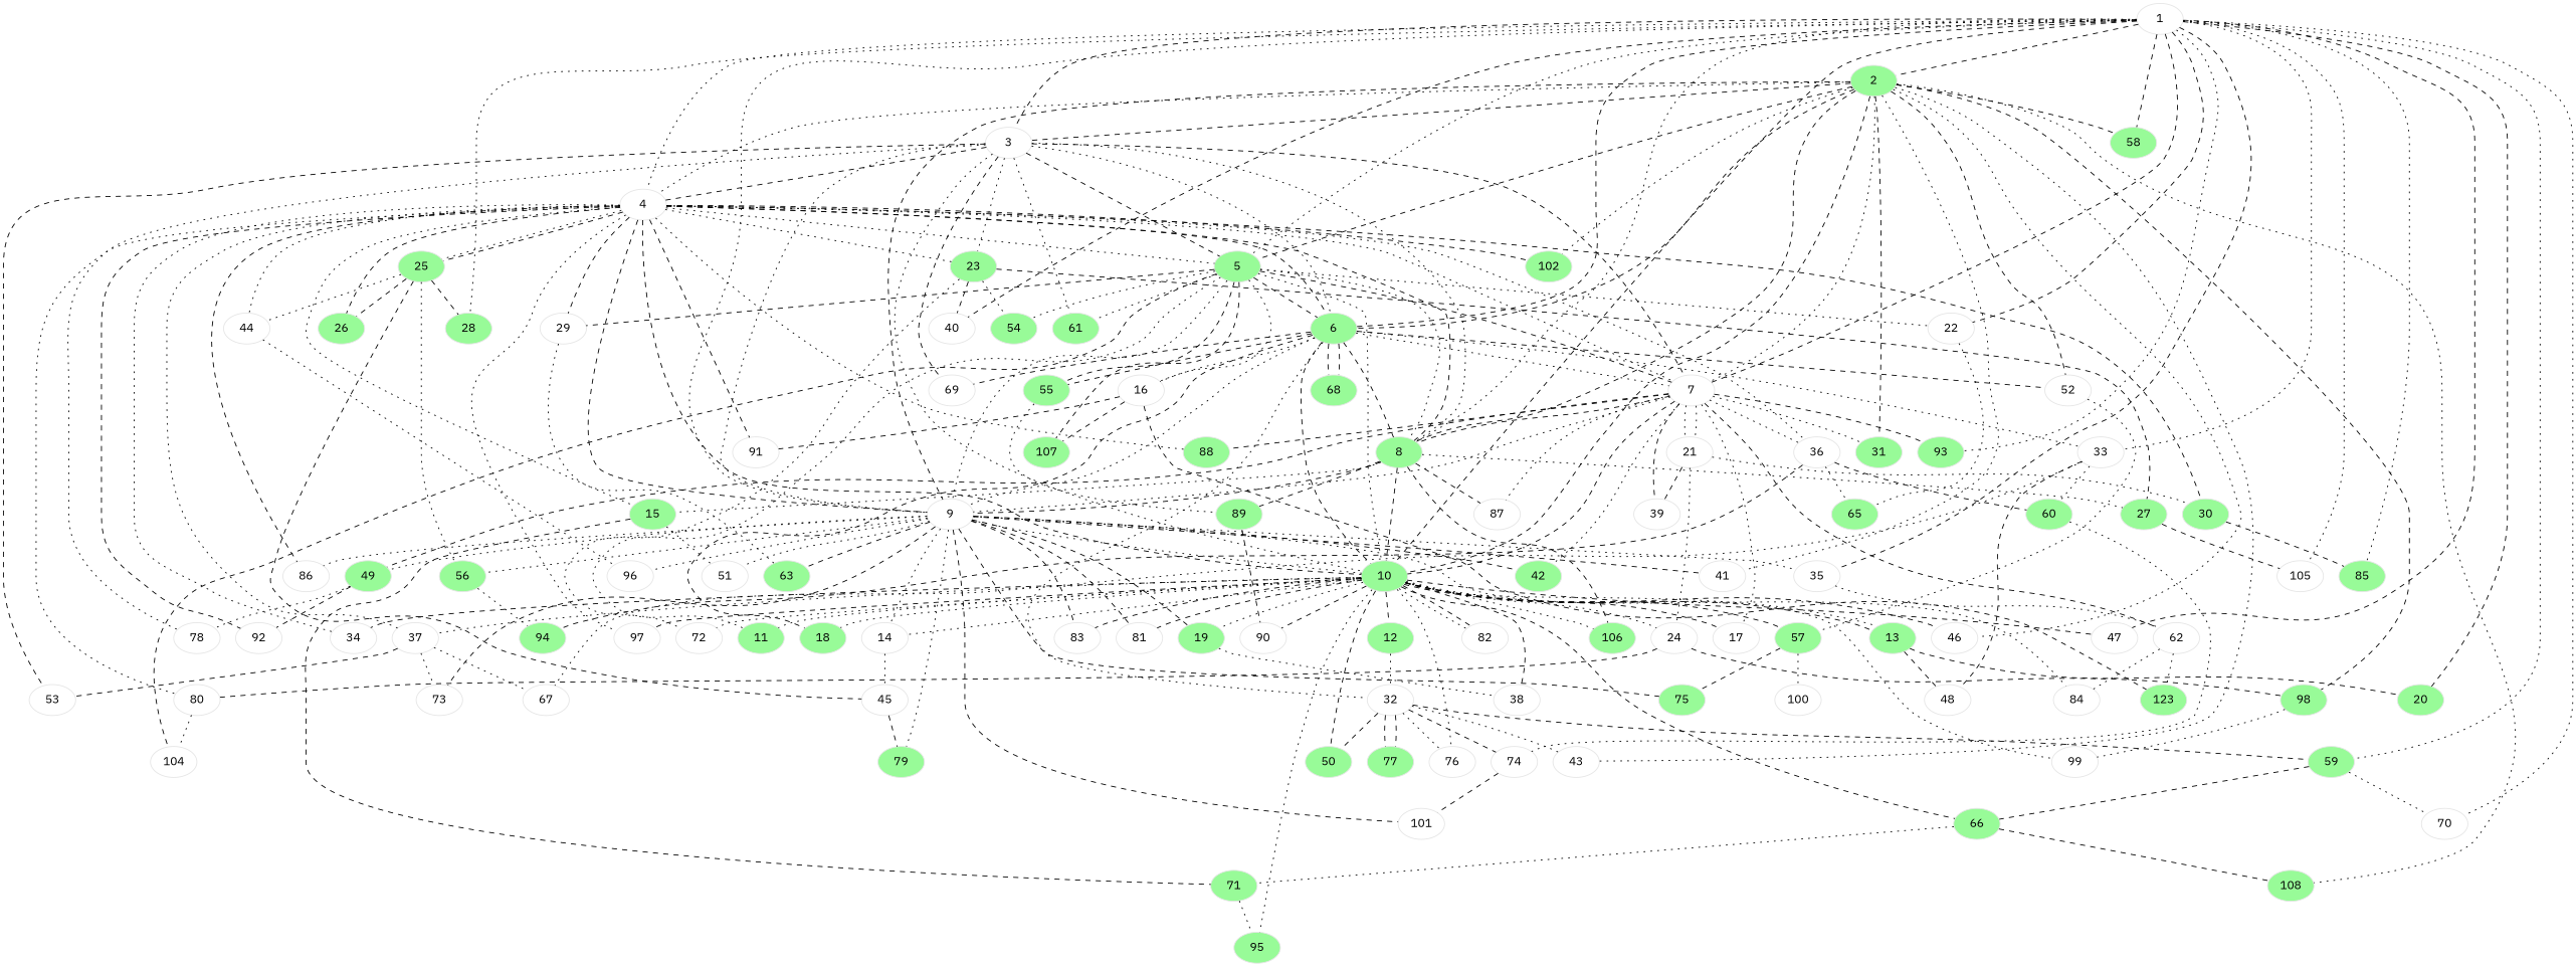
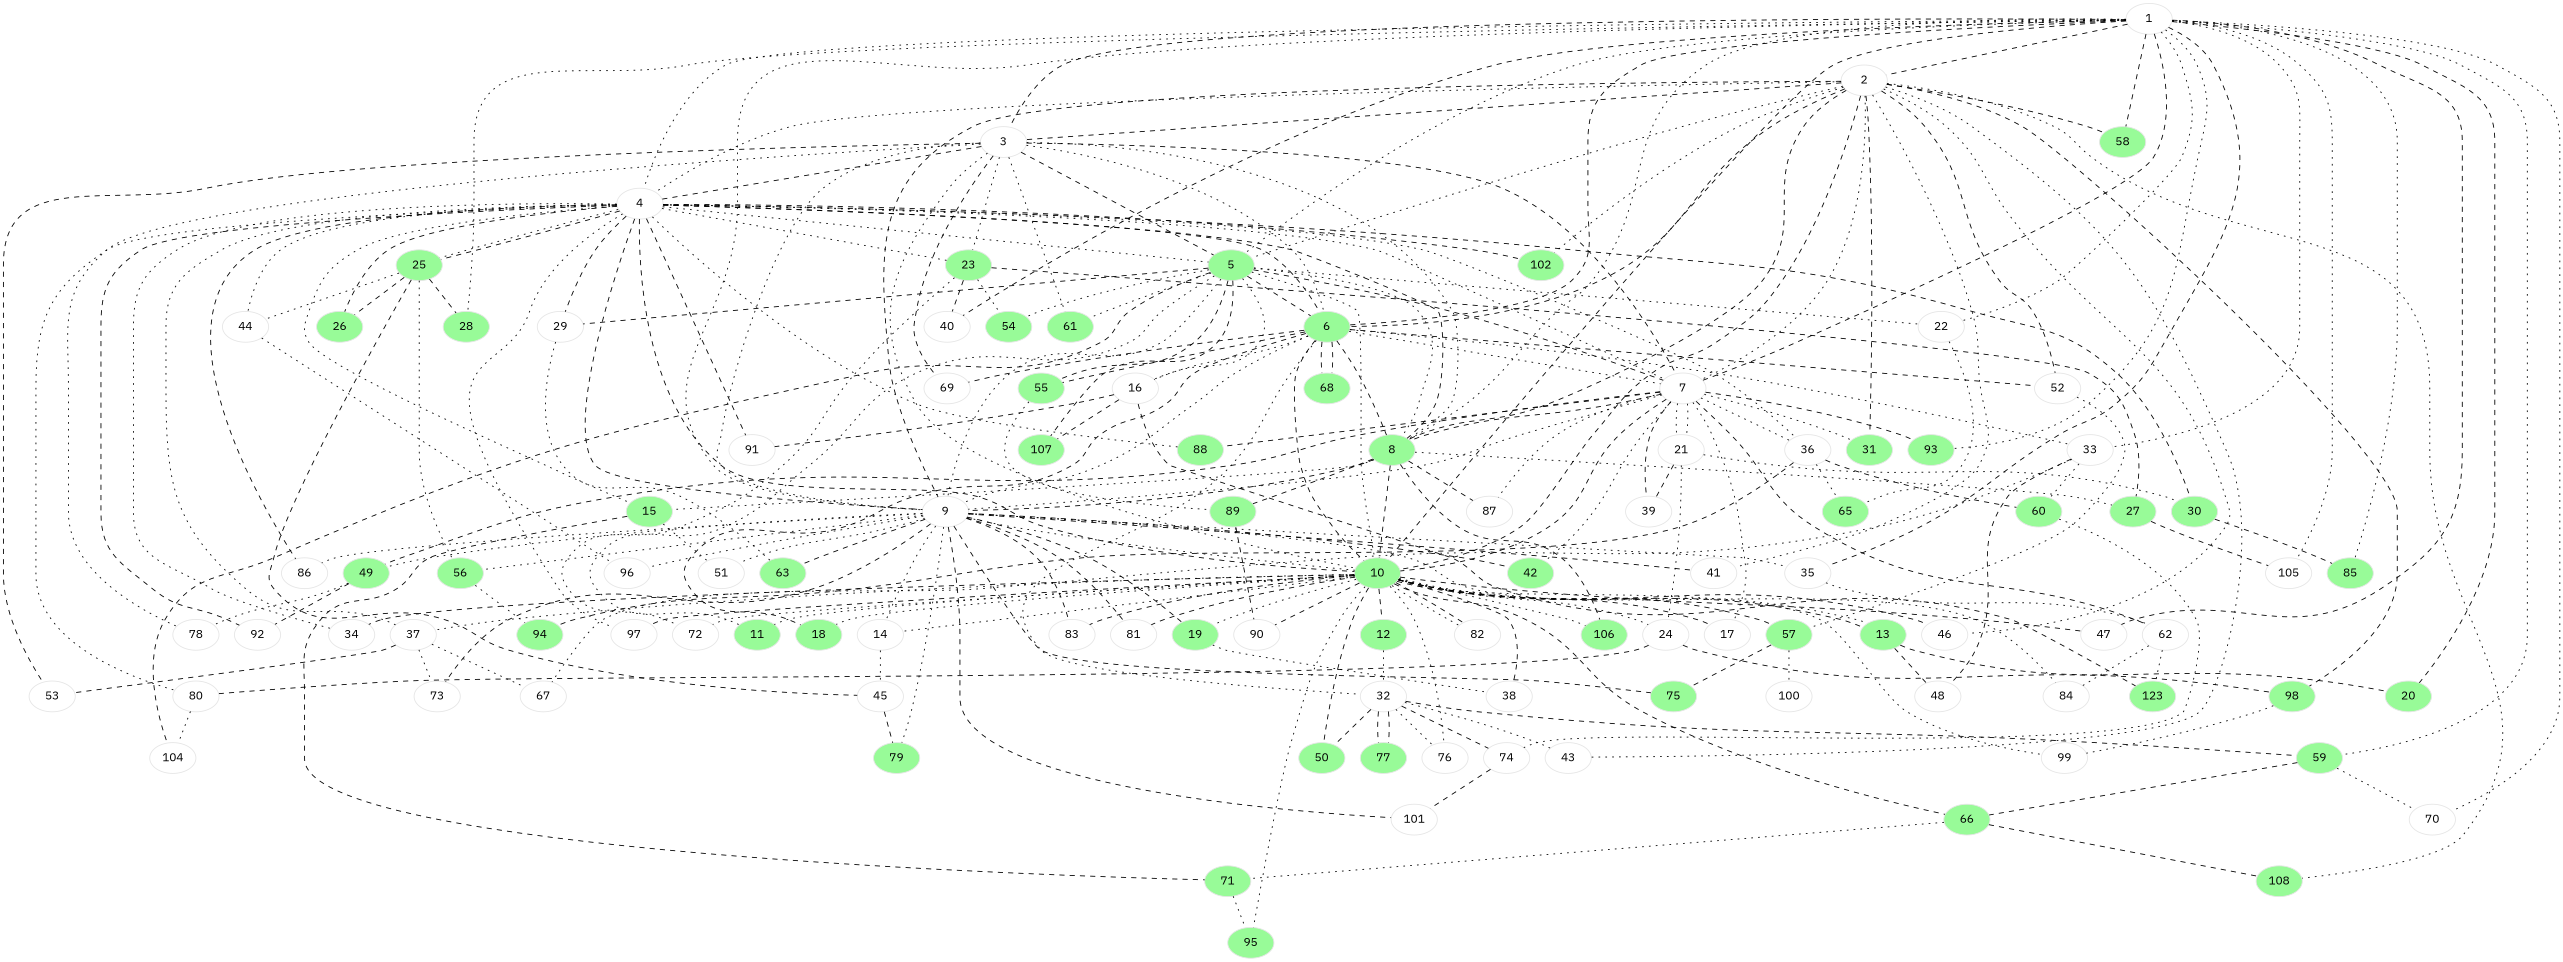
  graph {
    fontname="IBM Plex Sans"
    node [color=gray90 fillcolor=white fontname="IBM Plex Sans" style=filled]
    edge [fontname="IBM Plex Sans" style=dashed]
    1
-   2 [fillcolor=palegreen]
+   2
    3
    4
    5 [fillcolor=palegreen]
    6 [fillcolor=palegreen]
    7
    8 [fillcolor=palegreen]
    9
    10 [fillcolor=palegreen]
    20 [fillcolor=palegreen]
    22
    28 [fillcolor=palegreen]
    33
    35
    40
    47
    58 [fillcolor=palegreen]
    59 [fillcolor=palegreen]
    70
    85 [fillcolor=palegreen]
    93 [fillcolor=palegreen]
    105
    31 [fillcolor=palegreen]
    41
    43
    46
    52
    98 [fillcolor=palegreen]
    102 [fillcolor=palegreen]
    108 [fillcolor=palegreen]
    23 [fillcolor=palegreen]
    53
    61 [fillcolor=palegreen]
    69
    78
    15 [fillcolor=palegreen]
    25 [fillcolor=palegreen]
    26 [fillcolor=palegreen]
    29
    30 [fillcolor=palegreen]
    34
    36
    37
    44
    80
    86
    88 [fillcolor=palegreen]
    91
    92
    97
    11 [fillcolor=palegreen]
    16
    54 [fillcolor=palegreen]
    55 [fillcolor=palegreen]
    104
    107 [fillcolor=palegreen]
    18 [fillcolor=palegreen]
    32
    68 [fillcolor=palegreen]
    17
    21
    39
    42 [fillcolor=palegreen]
    49 [fillcolor=palegreen]
    62
    87
    27 [fillcolor=palegreen]
    89 [fillcolor=palegreen]
    106 [fillcolor=palegreen]
    14
    19 [fillcolor=palegreen]
    51
    56 [fillcolor=palegreen]
    63 [fillcolor=palegreen]
    73
    75 [fillcolor=palegreen]
    79 [fillcolor=palegreen]
    81
    83
    84
    96
    101
    12 [fillcolor=palegreen]
    13 [fillcolor=palegreen]
    24
    38
    50 [fillcolor=palegreen]
    57 [fillcolor=palegreen]
    66 [fillcolor=palegreen]
    72
    76
    82
    90
    95 [fillcolor=palegreen]
    99
    65 [fillcolor=palegreen]
    48
    60 [fillcolor=palegreen]
    67
    71 [fillcolor=palegreen]
    45
    94 [fillcolor=palegreen]
    n104 [fillcolor=palegreen label=123]
    74
    77 [fillcolor=palegreen]
    100
    1 -- 2
    1 -- 3
    1 -- 4 [style=dotted]
    1 -- 5 [style=dotted]
    1 -- 6
    1 -- 7
    1 -- 8 [style=dotted]
    1 -- 9 [style=dotted]
    1 -- 10
    1 -- 20
-   1 -- 22
+   1 -- 22 [style=dotted]
    1 -- 28 [style=dotted]
    1 -- 33 [style=dotted]
    1 -- 35
    1 -- 40
    1 -- 47
    1 -- 58
    1 -- 59 [style=dotted]
    1 -- 70 [style=dotted]
    1 -- 85 [style=dotted]
    1 -- 93 [style=dotted]
    1 -- 105 [style=dotted]
    2 -- 3
    2 -- 4 [style=dotted]
-   2 -- 5
+   2 -- 5 [style=dotted]
    2 -- 6
    2 -- 7 [style=dotted]
    2 -- 8
    2 -- 9
    2 -- 10
    2 -- 58
    2 -- 31
    2 -- 41 [style=dotted]
    2 -- 43 [style=dotted]
    2 -- 46 [style=dotted]
    2 -- 52
    2 -- 98
    2 -- 102 [style=dotted]
    2 -- 108 [style=dotted]
    3 -- 4
    3 -- 5
    3 -- 6 [style=dotted]
    3 -- 7
    3 -- 8 [style=dotted]
    3 -- 9 [style=dotted]
    3 -- 10 [style=dotted]
    3 -- 23 [style=dotted]
    3 -- 53
    3 -- 61 [style=dotted]
    3 -- 69
    3 -- 78 [style=dotted]
    4 -- 5 [style=dotted]
    4 -- 6
    4 -- 7 [style=dotted]
    4 -- 8
    4 -- 9
    4 -- 10
    4 -- 102
    4 -- 23 [style=dotted]
    4 -- 15 [style=dotted]
    4 -- 25 [style=dotted]
    4 -- 25
    4 -- 26
    4 -- 29
    4 -- 30
    4 -- 34 [style=dotted]
    4 -- 36 [style=dotted]
    4 -- 37 [style=dotted]
    4 -- 44 [style=dotted]
    4 -- 80 [style=dotted]
    4 -- 86
    4 -- 88 [style=dotted]
    4 -- 91
    4 -- 92
    4 -- 97 [style=dotted]
    5 -- 6
    5 -- 7
    5 -- 8 [style=dotted]
    5 -- 9 [style=dotted]
    5 -- 10 [style=dotted]
    5 -- 22 [style=dotted]
    5 -- 61 [style=dotted]
    5 -- 29
    5 -- 11 [style=dotted]
    5 -- 16 [style=dotted]
    5 -- 54 [style=dotted]
    5 -- 55
    5 -- 104
    5 -- 107
    6 -- 7 [style=dotted]
    6 -- 8
    6 -- 9 [style=dotted]
    6 -- 10
    6 -- 33 [style=dotted]
    6 -- 52
    6 -- 69
    6 -- 16 [style=dotted]
    6 -- 55
    6 -- 18
    6 -- 32 [style=dotted]
    6 -- 68
    6 -- 68
    7 -- 8
    7 -- 9 [style=dotted]
    7 -- 10
    7 -- 93
    7 -- 31 [style=dotted]
    7 -- 36 [style=dotted]
    7 -- 88
    7 -- 17 [style=dotted]
    7 -- 21 [style=dotted]
    7 -- 21 [style=dotted]
    7 -- 39
    7 -- 42 [style=dotted]
    7 -- 49
    7 -- 62
    7 -- 87 [style=dotted]
    8 -- 9
    8 -- 10
    8 -- 15 [style=dotted]
    8 -- 87
    8 -- 27 [style=dotted]
    8 -- 89
    8 -- 106
    9 -- 10 [style=dotted]
    9 -- 35 [style=dotted]
    9 -- 41
    9 -- 86 [style=dotted]
    9 -- 42
    9 -- 49 [style=dotted]
    9 -- 14 [style=dotted]
    9 -- 19
    9 -- 51 [style=dotted]
    9 -- 56 [style=dotted]
    9 -- 63
    9 -- 73
    9 -- 75
    9 -- 79 [style=dotted]
    9 -- 81
    9 -- 83
    9 -- 84 [style=dotted]
    9 -- 96 [style=dotted]
    9 -- 101
    10 -- 47
    10 -- 46
    10 -- 34
    10 -- 37 [style=dotted]
    10 -- 97
    10 -- 11 [style=dotted]
    10 -- 18 [style=dotted]
    10 -- 17
    10 -- 106 [style=dotted]
    10 -- 14 [style=dotted]
    10 -- 19 [style=dotted]
    10 -- 81
    10 -- 83
    10 -- 12
    10 -- 13
    10 -- 13 [style=dotted]
    10 -- 24 [style=dotted]
    10 -- 38
    10 -- 50
    10 -- 57
    10 -- 66
    10 -- 72 [style=dotted]
    10 -- 76 [style=dotted]
    10 -- 82 [style=dotted]
    10 -- 82
    10 -- 90
    10 -- 95 [style=dotted]
    10 -- 99 [style=dotted]
    22 -- 65 [style=dotted]
    33 -- 48
    33 -- 60 [style=dotted]
    33 -- 67 [style=dotted]
    35 -- 62 [style=dotted]
    59 -- 70 [style=dotted]
    59 -- 66
    52 -- 57 [style=dotted]
    98 -- 99 [style=dotted]
    23 -- 40
    23 -- 54 [style=dotted]
    23 -- 27
    23 -- 72 [style=dotted]
    15 -- 51 [style=dotted]
    15 -- 71
    25 -- 28
    25 -- 26
    25 -- 44 [style=dotted]
    25 -- 56 [style=dotted]
    25 -- 45
    29 -- 63 [style=dotted]
    30 -- 85
    36 -- 65 [style=dotted]
    36 -- 60
    36 -- 94
    37 -- 53
    37 -- 73 [style=dotted]
    37 -- 67 [style=dotted]
    44 -- 96 [style=dotted]
    80 -- 104 [style=dotted]
    16 -- 91
    16 -- 107
    16 -- n104
    55 -- 89 [style=dotted]
    32 -- 59
    32 -- 43 [style=dotted]
    32 -- 50
    32 -- 76 [style=dotted]
    32 -- 74
    32 -- 77
    32 -- 77
    21 -- 30 [style=dotted]
    21 -- 39
    21 -- 24 [style=dotted]
    49 -- 78 [style=dotted]
    49 -- 92
    62 -- 84 [style=dotted]
    62 -- n104 [style=dotted]
    27 -- 105
    89 -- 90
    14 -- 45 [style=dotted]
    19 -- 38 [style=dotted]
    56 -- 94 [style=dotted]
    12 -- 32 [style=dotted]
    13 -- 20
    13 -- 48
    24 -- 98
    24 -- 80
    57 -- 75
    57 -- 100 [style=dotted]
    66 -- 108
    66 -- 71 [style=dotted]
    60 -- 74 [style=dotted]
    71 -- 95 [style=dotted]
    45 -- 79
    74 -- 101
  }
